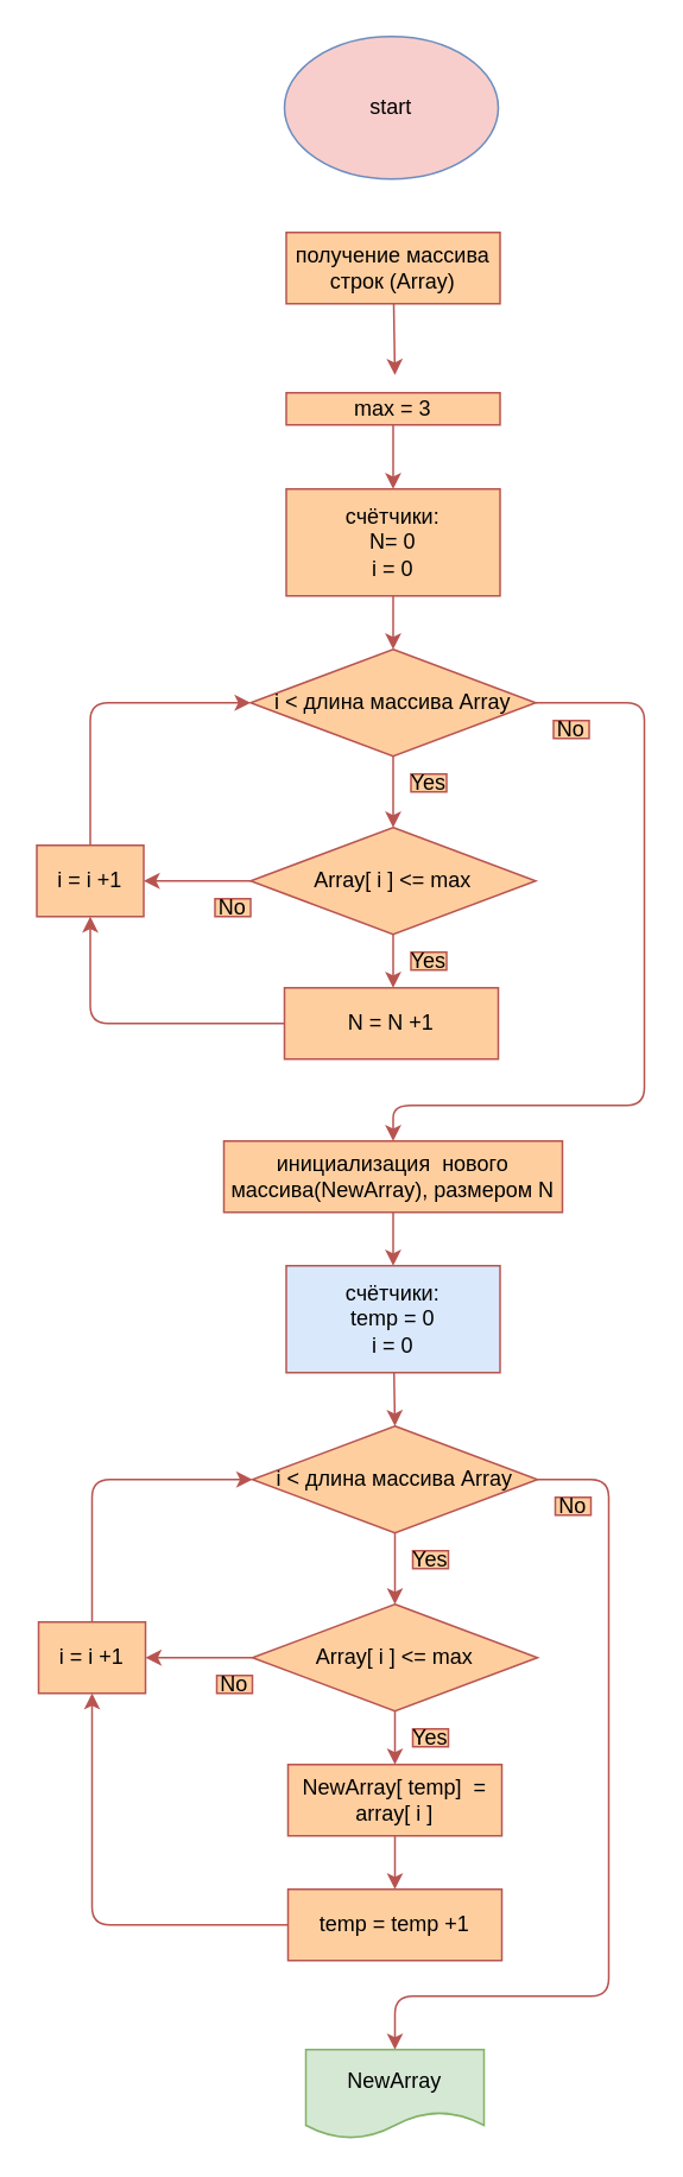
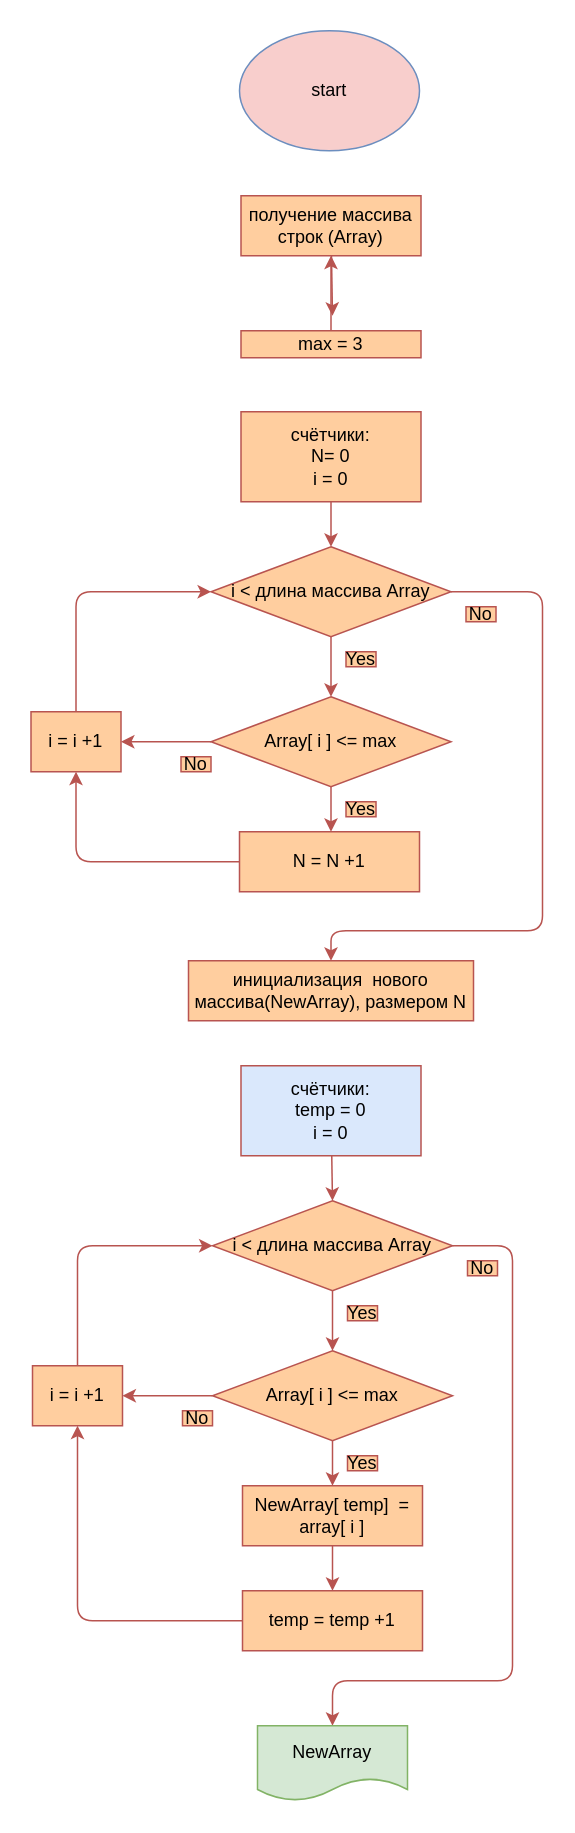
  <mxCell id="0" />
  <mxCell id="1" parent="0" />
  <mxCell id="2" style="edgeStyle=none;html=1;entryX=0.5;entryY=0;entryDx=0;entryDy=0;fillColor=#FFCE9F;strokeColor=#b85450;" edge="1" parent="1" source="3"><mxGeometry relative="1" as="geometry"><mxPoint x="221" y="210" as="targetPoint" /></mxGeometry></mxCell>
  <mxCell id="3" value="получение массива строк (Array)" style="rounded=0;whiteSpace=wrap;html=1;fillColor=#FFCE9F;strokeColor=#b85450;" vertex="1" parent="1"><mxGeometry x="160" y="130" width="120" height="40" as="geometry" /></mxCell>
- <mxCell id="4" style="edgeStyle=none;html=1;entryX=0.5;entryY=0;entryDx=0;entryDy=0;fillColor=#FFCE9F;strokeColor=#b85450;" edge="1" parent="1" source="5" target="7"><mxGeometry relative="1" as="geometry" /></mxCell>
  <mxCell id="5" value="инициализация&amp;nbsp; нового массива(NewArray), размером N" style="rounded=0;whiteSpace=wrap;html=1;fillColor=#FFCE9F;strokeColor=#b85450;" vertex="1" parent="1"><mxGeometry x="125" y="640" width="190" height="40" as="geometry" /></mxCell>
  <mxCell id="6" style="edgeStyle=none;html=1;entryX=0.5;entryY=0;entryDx=0;entryDy=0;fillColor=#FFCE9F;strokeColor=#b85450;" edge="1" parent="1" source="7" target="10"><mxGeometry relative="1" as="geometry" /></mxCell>
  <mxCell id="7" value="счётчики:&lt;br&gt;temp = 0&lt;br&gt;i = 0" style="rounded=0;whiteSpace=wrap;html=1;fillColor=#dae8fc;strokeColor=#b85450;" vertex="1" parent="1"><mxGeometry x="160" y="710" width="120" height="60" as="geometry" /></mxCell>
  <mxCell id="8" style="edgeStyle=none;html=1;entryX=0.5;entryY=0;entryDx=0;entryDy=0;fillColor=#FFCE9F;strokeColor=#b85450;" edge="1" parent="1" source="10" target="13"><mxGeometry relative="1" as="geometry" /></mxCell>
  <mxCell id="9" style="edgeStyle=none;html=1;entryX=0.5;entryY=0;entryDx=0;entryDy=0;fillColor=#f8cecc;strokeColor=#b85450;" edge="1" parent="1" source="10" target="24"><mxGeometry relative="1" as="geometry"><Array as="points"><mxPoint x="341" y="830" /><mxPoint x="341" y="1120" /><mxPoint x="221" y="1120" /></Array></mxGeometry></mxCell>
  <mxCell id="10" value="i &amp;lt; длина массива Array" style="rhombus;whiteSpace=wrap;html=1;fillColor=#FFCE9F;strokeColor=#b85450;" vertex="1" parent="1"><mxGeometry x="141" y="800" width="160" height="60" as="geometry" /></mxCell>
  <mxCell id="11" style="edgeStyle=none;html=1;entryX=0.5;entryY=0;entryDx=0;entryDy=0;fillColor=#FFCE9F;strokeColor=#b85450;" edge="1" parent="1" source="13" target="15"><mxGeometry relative="1" as="geometry" /></mxCell>
  <mxCell id="12" style="edgeStyle=none;html=1;fillColor=#FFCE9F;strokeColor=#b85450;" edge="1" parent="1" source="13"><mxGeometry relative="1" as="geometry"><mxPoint x="81" y="930" as="targetPoint" /></mxGeometry></mxCell>
  <mxCell id="13" value="Array[ i ] &amp;lt;= max" style="rhombus;whiteSpace=wrap;html=1;fillColor=#FFCE9F;strokeColor=#b85450;" vertex="1" parent="1"><mxGeometry x="141" y="900" width="160" height="60" as="geometry" /></mxCell>
  <mxCell id="14" style="edgeStyle=none;html=1;entryX=0.5;entryY=0;entryDx=0;entryDy=0;fillColor=#FFCE9F;strokeColor=#b85450;" edge="1" parent="1" source="15" target="17"><mxGeometry relative="1" as="geometry" /></mxCell>
  <mxCell id="15" value="NewArray[ temp]&amp;nbsp; = array[ i ]" style="rounded=0;whiteSpace=wrap;html=1;fillColor=#FFCE9F;strokeColor=#b85450;" vertex="1" parent="1"><mxGeometry x="161" y="990" width="120" height="40" as="geometry" /></mxCell>
  <mxCell id="16" style="edgeStyle=none;html=1;entryX=0.5;entryY=1;entryDx=0;entryDy=0;fillColor=#FFCE9F;strokeColor=#b85450;" edge="1" parent="1" source="17" target="22"><mxGeometry relative="1" as="geometry"><Array as="points"><mxPoint x="51" y="1080" /></Array></mxGeometry></mxCell>
  <mxCell id="17" value="temp = temp +1" style="rounded=0;whiteSpace=wrap;html=1;fillColor=#FFCE9F;strokeColor=#b85450;" vertex="1" parent="1"><mxGeometry x="161" y="1060" width="120" height="40" as="geometry" /></mxCell>
  <mxCell id="18" value="Yes" style="text;html=1;strokeColor=#b85450;fillColor=#FFCE9F;align=center;verticalAlign=middle;whiteSpace=wrap;rounded=0;" vertex="1" parent="1"><mxGeometry x="231" y="870" width="20" height="10" as="geometry" /></mxCell>
  <mxCell id="19" value="Yes" style="text;html=1;strokeColor=#b85450;fillColor=#FFCE9F;align=center;verticalAlign=middle;whiteSpace=wrap;rounded=0;" vertex="1" parent="1"><mxGeometry x="231" y="970" width="20" height="10" as="geometry" /></mxCell>
  <mxCell id="20" value="No" style="text;html=1;strokeColor=#b85450;fillColor=#FFCE9F;align=center;verticalAlign=middle;whiteSpace=wrap;rounded=0;" vertex="1" parent="1"><mxGeometry x="311" y="840" width="20" height="10" as="geometry" /></mxCell>
  <mxCell id="21" style="edgeStyle=none;html=1;entryX=0;entryY=0.5;entryDx=0;entryDy=0;fillColor=#FFCE9F;strokeColor=#b85450;" edge="1" parent="1" source="22" target="10"><mxGeometry relative="1" as="geometry"><Array as="points"><mxPoint x="51" y="830" /></Array></mxGeometry></mxCell>
  <mxCell id="22" value="i = i +1" style="rounded=0;whiteSpace=wrap;html=1;fillColor=#FFCE9F;strokeColor=#b85450;" vertex="1" parent="1"><mxGeometry x="21" y="910" width="60" height="40" as="geometry" /></mxCell>
  <mxCell id="23" value="No" style="text;html=1;strokeColor=#b85450;fillColor=#FFCE9F;align=center;verticalAlign=middle;whiteSpace=wrap;rounded=0;" vertex="1" parent="1"><mxGeometry x="121" y="940" width="20" height="10" as="geometry" /></mxCell>
  <mxCell id="24" value="NewArray" style="shape=document;whiteSpace=wrap;html=1;boundedLbl=1;fillColor=#d5e8d4;strokeColor=#82b366;" vertex="1" parent="1"><mxGeometry x="171" y="1150" width="100" height="50" as="geometry" /></mxCell>
  <mxCell id="25" style="edgeStyle=none;html=1;entryX=0.5;entryY=0;entryDx=0;entryDy=0;fillColor=#FFCE9F;strokeColor=#b85450;" edge="1" parent="1" source="26" target="29"><mxGeometry relative="1" as="geometry" /></mxCell>
  <mxCell id="26" value="счётчики:&lt;br&gt;N= 0&lt;br&gt;i = 0" style="rounded=0;whiteSpace=wrap;html=1;fillColor=#FFCE9F;strokeColor=#b85450;" vertex="1" parent="1"><mxGeometry x="160" y="274" width="120" height="60" as="geometry" /></mxCell>
  <mxCell id="27" style="edgeStyle=none;html=1;entryX=0.5;entryY=0;entryDx=0;entryDy=0;fillColor=#FFCE9F;strokeColor=#b85450;" edge="1" parent="1" source="29" target="32"><mxGeometry relative="1" as="geometry" /></mxCell>
  <mxCell id="28" style="edgeStyle=none;html=1;fillColor=#FFCE9F;strokeColor=#b85450;" edge="1" parent="1" source="29" target="5"><mxGeometry relative="1" as="geometry"><Array as="points"><mxPoint x="361" y="394" /><mxPoint x="361" y="620" /><mxPoint x="220" y="620" /></Array></mxGeometry></mxCell>
  <mxCell id="29" value="i &amp;lt; длина массива Array" style="rhombus;whiteSpace=wrap;html=1;fillColor=#FFCE9F;strokeColor=#b85450;" vertex="1" parent="1"><mxGeometry x="140" y="364" width="160" height="60" as="geometry" /></mxCell>
  <mxCell id="30" style="edgeStyle=none;html=1;entryX=0.5;entryY=0;entryDx=0;entryDy=0;fillColor=#FFCE9F;strokeColor=#b85450;" edge="1" parent="1" source="32"><mxGeometry relative="1" as="geometry"><mxPoint x="220" y="554" as="targetPoint" /></mxGeometry></mxCell>
  <mxCell id="31" style="edgeStyle=none;html=1;fillColor=#FFCE9F;strokeColor=#b85450;" edge="1" parent="1" source="32"><mxGeometry relative="1" as="geometry"><mxPoint x="80" y="494" as="targetPoint" /></mxGeometry></mxCell>
  <mxCell id="32" value="Array[ i ] &amp;lt;= max" style="rhombus;whiteSpace=wrap;html=1;fillColor=#FFCE9F;strokeColor=#b85450;" vertex="1" parent="1"><mxGeometry x="140" y="464" width="160" height="60" as="geometry" /></mxCell>
  <mxCell id="33" style="edgeStyle=none;html=1;entryX=0.5;entryY=1;entryDx=0;entryDy=0;fillColor=#FFCE9F;strokeColor=#b85450;" edge="1" parent="1" source="34" target="39"><mxGeometry relative="1" as="geometry"><Array as="points"><mxPoint x="50" y="574" /></Array></mxGeometry></mxCell>
  <mxCell id="34" value="N = N +1" style="rounded=0;whiteSpace=wrap;html=1;fillColor=#FFCE9F;strokeColor=#b85450;" vertex="1" parent="1"><mxGeometry x="159" y="554" width="120" height="40" as="geometry" /></mxCell>
  <mxCell id="35" value="Yes" style="text;html=1;strokeColor=#b85450;fillColor=#FFCE9F;align=center;verticalAlign=middle;whiteSpace=wrap;rounded=0;" vertex="1" parent="1"><mxGeometry x="230" y="434" width="20" height="10" as="geometry" /></mxCell>
  <mxCell id="36" value="Yes" style="text;html=1;strokeColor=#b85450;fillColor=#FFCE9F;align=center;verticalAlign=middle;whiteSpace=wrap;rounded=0;" vertex="1" parent="1"><mxGeometry x="230" y="534" width="20" height="10" as="geometry" /></mxCell>
  <mxCell id="37" value="No" style="text;html=1;strokeColor=#b85450;fillColor=#FFCE9F;align=center;verticalAlign=middle;whiteSpace=wrap;rounded=0;" vertex="1" parent="1"><mxGeometry x="310" y="404" width="20" height="10" as="geometry" /></mxCell>
  <mxCell id="38" style="edgeStyle=none;html=1;entryX=0;entryY=0.5;entryDx=0;entryDy=0;fillColor=#FFCE9F;strokeColor=#b85450;" edge="1" parent="1" source="39" target="29"><mxGeometry relative="1" as="geometry"><Array as="points"><mxPoint x="50" y="394" /></Array></mxGeometry></mxCell>
  <mxCell id="39" value="i = i +1" style="rounded=0;whiteSpace=wrap;html=1;fillColor=#FFCE9F;strokeColor=#b85450;" vertex="1" parent="1"><mxGeometry x="20" y="474" width="60" height="40" as="geometry" /></mxCell>
  <mxCell id="40" value="No" style="text;html=1;strokeColor=#b85450;fillColor=#FFCE9F;align=center;verticalAlign=middle;whiteSpace=wrap;rounded=0;" vertex="1" parent="1"><mxGeometry x="120" y="504" width="20" height="10" as="geometry" /></mxCell>
- <mxCell id="41" style="edgeStyle=none;html=1;entryX=0.5;entryY=0;entryDx=0;entryDy=0;fillColor=#FFCE9F;strokeColor=#b85450;" edge="1" parent="1" source="42" target="26"><mxGeometry relative="1" as="geometry" /></mxCell>
+ <mxCell id="41" style="edgeStyle=none;html=1;fillColor=#FFCE9F;strokeColor=#b85450;" edge="1" parent="1" source="42" target="3"><mxGeometry relative="1" as="geometry" /></mxCell>
  <mxCell id="42" value="max = 3" style="rounded=0;whiteSpace=wrap;html=1;fillColor=#FFCE9F;strokeColor=#b85450;" vertex="1" parent="1"><mxGeometry x="160" y="220" width="120" height="18" as="geometry" /></mxCell>
  <mxCell id="43" value="start" style="ellipse;whiteSpace=wrap;html=1;fillColor=#f8cecc;strokeColor=#6c8ebf;" vertex="1" parent="1"><mxGeometry x="159" y="20" width="120" height="80" as="geometry" /></mxCell>
